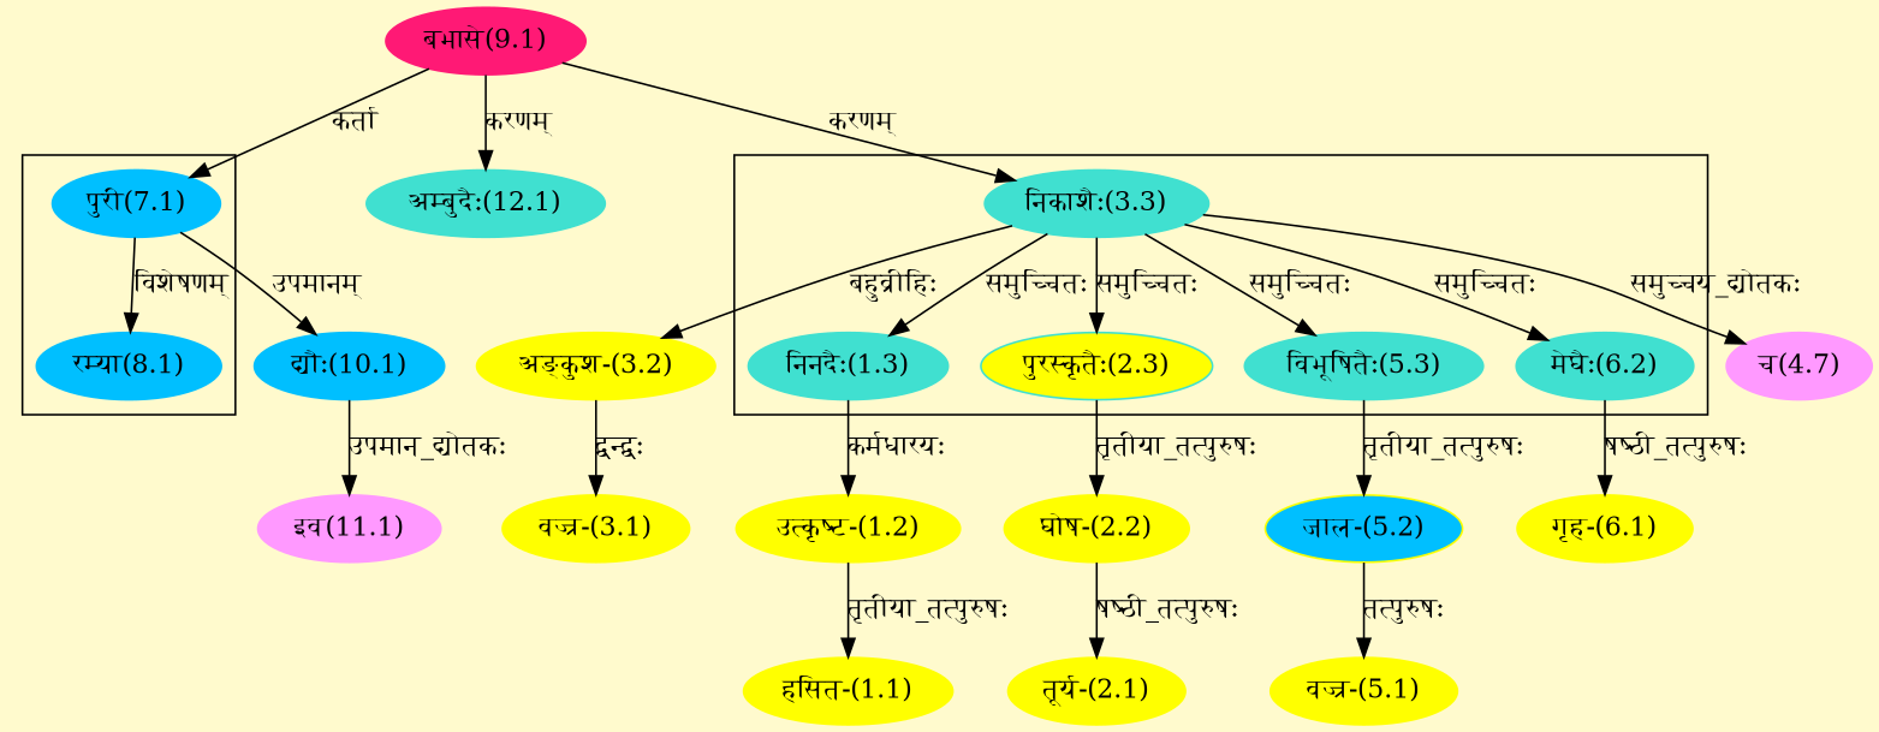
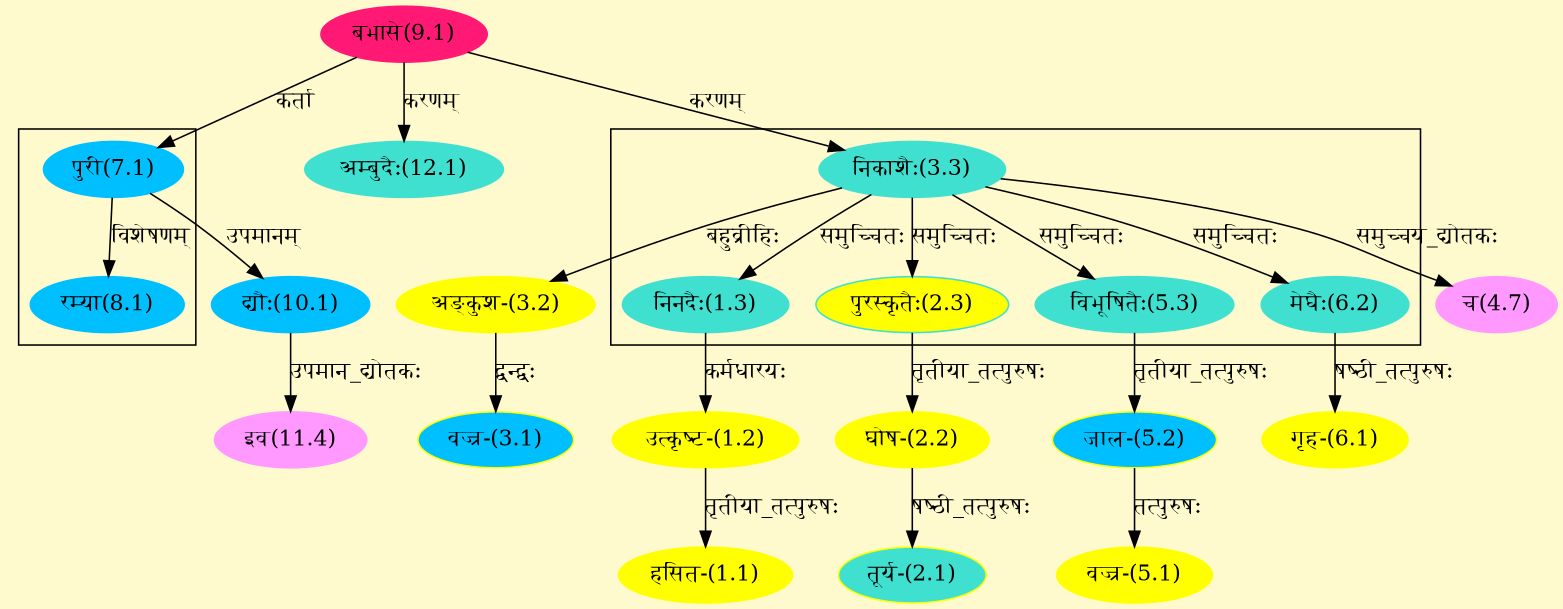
  digraph {
    bgcolor=lemonchiffon1
    compound=true
    rankdir=BT
    node [color="#FFFF00" style=filled]
    edge [dir=back]
    n1 [color="#40E0D0" label="निनदैः(1.3)"]
    n2 [color="#40E0D0" label="निकाशैः(3.3)"]
    n3 [color="#40E0D0" fillcolor="#FFFF00" label="पुरस्कृतैः(2.3)"]
    n4 [color="#40E0D0" label="विभूषितैः(5.3)"]
    n5 [color="#40E0D0" label="मेघैः(6.2)"]
    n6 [color="#00BFFF" label="रम्या(8.1)"]
    n7 [color="#00BFFF" label="पुरी(7.1)"]
    n8 [color="#FF1975" label="बभासे(9.1)"]
    n9 [label="हसित-(1.1)"]
    n10 [label="उत्कृष्ट-(1.2)"]
-   n11 [label="तूर्य-(2.1)"]
+   n11 [label="तूर्य-(2.1)" fillcolor="#40E0D0"]
    n12 [label="घोष-(2.2)"]
-   n13 [label="वज्र-(3.1)"]
+   n13 [label="वज्र-(3.1)" fillcolor="#00BFFF"]
    n14 [label="अङ्कुश-(3.2)"]
    n15 [color="#FF99FF" label="च(4.7)"]
    n16 [label="वज्र-(5.1)"]
    n17 [fillcolor="#00BFFF" label="जाल-(5.2)"]
    n18 [label="गृह-(6.1)"]
    n19 [color="#00BFFF" label="द्यौः(10.1)"]
-   n20 [color="#FF99FF" label="इव(11.1)"]
+   n20 [color="#FF99FF" label="इव(11.4)"]
    n21 [color="#40E0D0" label="अम्बुदैः(12.1)"]
    subgraph cluster_1 {
      n1
      n2
      n3
      n4
      n5
    }
    subgraph cluster_2 {
      n6
      n7
    }
    n1 -> n2 [label="समुच्चितः"]
    n2 -> n8 [label="करणम्"]
    n3 -> n2 [label="समुच्चितः"]
    n4 -> n2 [label="समुच्चितः"]
    n5 -> n2 [label="समुच्चितः"]
    n6 -> n7 [label="विशेषणम्"]
    n7 -> n8 [label="कर्ता"]
    n9 -> n10 [label="तृतीया_तत्पुरुषः"]
    n10 -> n1 [label="कर्मधारयः"]
    n11 -> n12 [label="षष्ठी_तत्पुरुषः"]
    n12 -> n3 [label="तृतीया_तत्पुरुषः"]
    n13 -> n14 [label="द्वन्द्वः"]
    n14 -> n2 [label="बहुव्रीहिः"]
    n15 -> n2 [label="समुच्चय_द्योतकः"]
    n16 -> n17 [label="तत्पुरुषः"]
    n17 -> n4 [label="तृतीया_तत्पुरुषः"]
    n18 -> n5 [label="षष्ठी_तत्पुरुषः"]
    n19 -> n7 [label="उपमानम्"]
    n20 -> n19 [label="उपमान_द्योतकः"]
    n21 -> n8 [label="करणम्"]
  }
